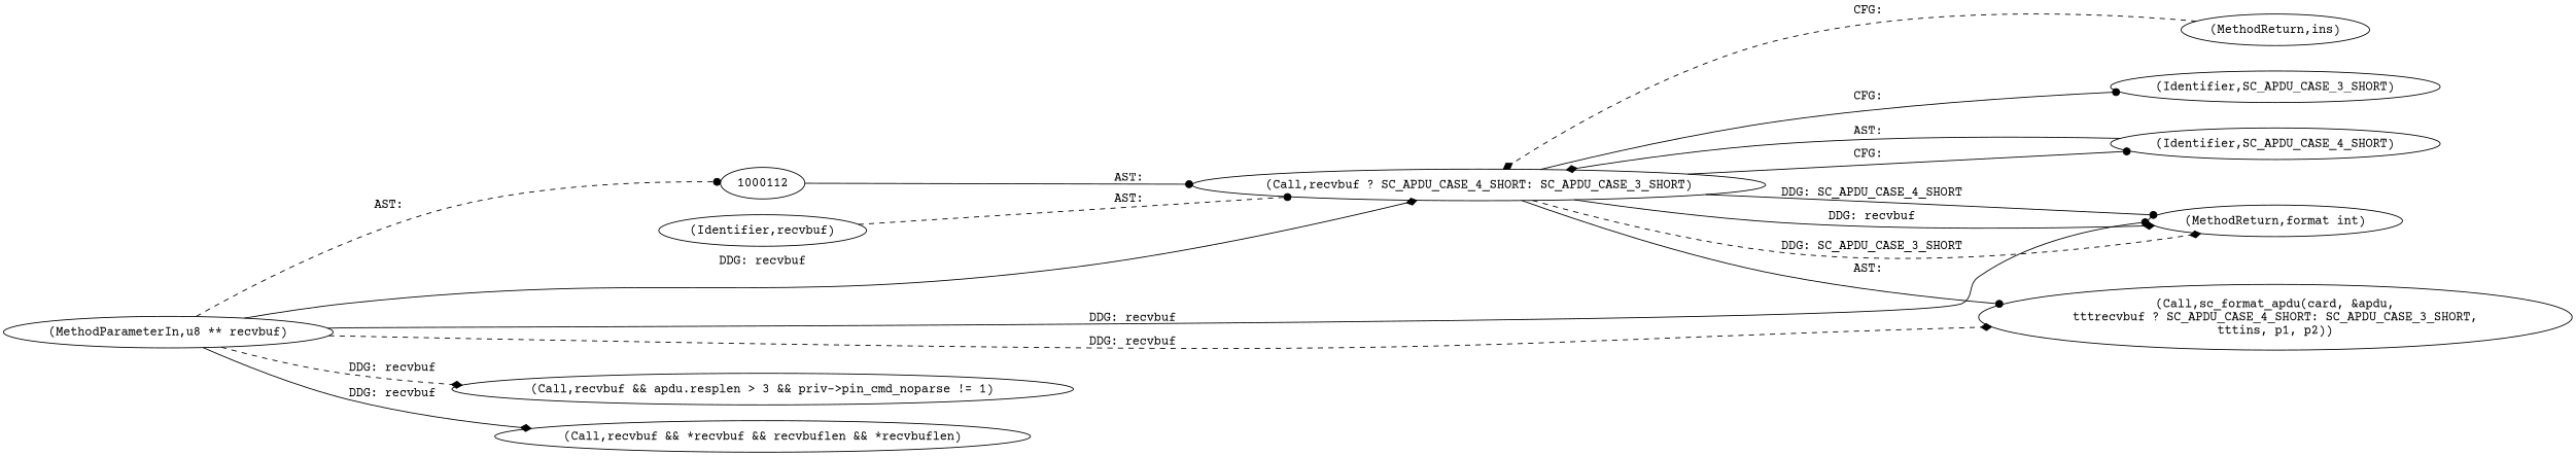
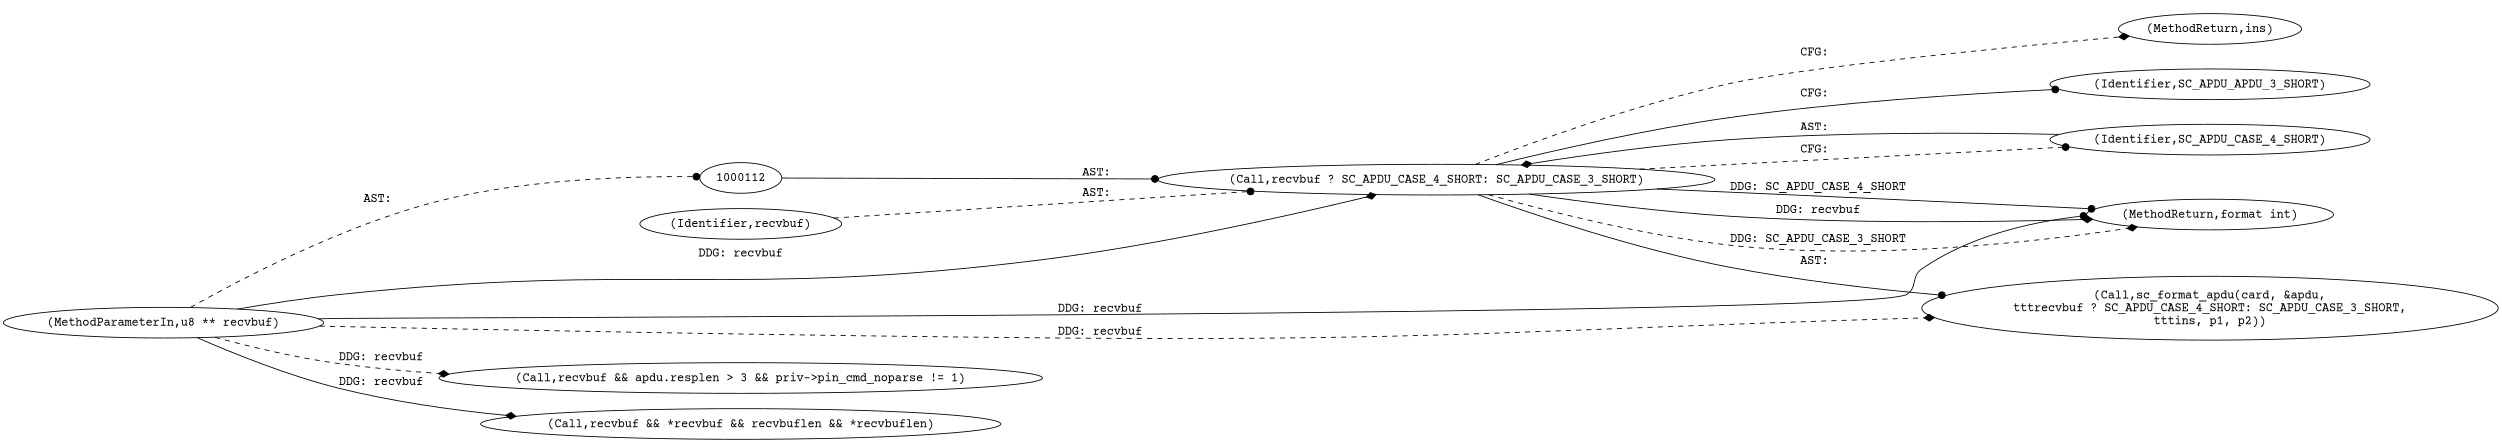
  digraph {
    fontname="Courier Prime"
    rankdir=LR
    node [fontname="Courier Prime"]
    edge [arrowhead=dot fontname="Courier Prime" style=solid]
    n1 [label="(Call,recvbuf ? SC_APDU_CASE_4_SHORT: SC_APDU_CASE_3_SHORT)"]
-   n2 [label="(Identifier,SC_APDU_CASE_3_SHORT)"]
+   n2 [label="(Identifier,SC_APDU_APDU_3_SHORT)"]
    n3 [label="(Identifier,SC_APDU_CASE_4_SHORT)"]
    n4 [label="(MethodReturn,format int)"]
    n5 [label="(Call,sc_format_apdu(card, &apdu,\n\t\t\trecvbuf ? SC_APDU_CASE_4_SHORT: SC_APDU_CASE_3_SHORT,\n\t\t\tins, p1, p2))"]
    n6 [label="(MethodParameterIn,u8 ** recvbuf)"]
    n7 [label="(Call,recvbuf && apdu.resplen > 3 && priv->pin_cmd_noparse != 1)"]
    n8 [label="(Call,recvbuf && *recvbuf && recvbuflen && *recvbuflen)"]
    1000112
    n10 [label="(MethodReturn,ins)"]
    n11 [label="(Identifier,recvbuf)"]
    n1 -> n2 [label="CFG: "]
-   n1 -> n3 [label="CFG: "]
+   n1 -> n3 [label="CFG: " style=dashed]
    n1 -> n4 [arrowhead=diamond label="DDG: SC_APDU_CASE_3_SHORT" style=dashed]
    n1 -> n4 [label="DDG: SC_APDU_CASE_4_SHORT"]
    n1 -> n4 [arrowhead=diamond label="DDG: recvbuf"]
    n1 -> n5 [label="AST: "]
    n3 -> n1 [arrowhead=diamond label="AST: "]
    n6 -> n1 [arrowhead=diamond label="DDG: recvbuf"]
    n6 -> n4 [label="DDG: recvbuf"]
    n6 -> n5 [arrowhead=diamond label="DDG: recvbuf" style=dashed]
    n6 -> n7 [arrowhead=diamond label="DDG: recvbuf" style=dashed]
    n6 -> n8 [arrowhead=diamond label="DDG: recvbuf"]
    n6 -> 1000112 [label="AST: " style=dashed]
    1000112 -> n1 [label="AST: "]
-   n10 -> n1 [arrowhead=diamond label="CFG: " style=dashed]
+   n1 -> n10 [arrowhead=diamond label="CFG: " style=dashed]
    n11 -> n1 [label="AST: " style=dashed]
  }
